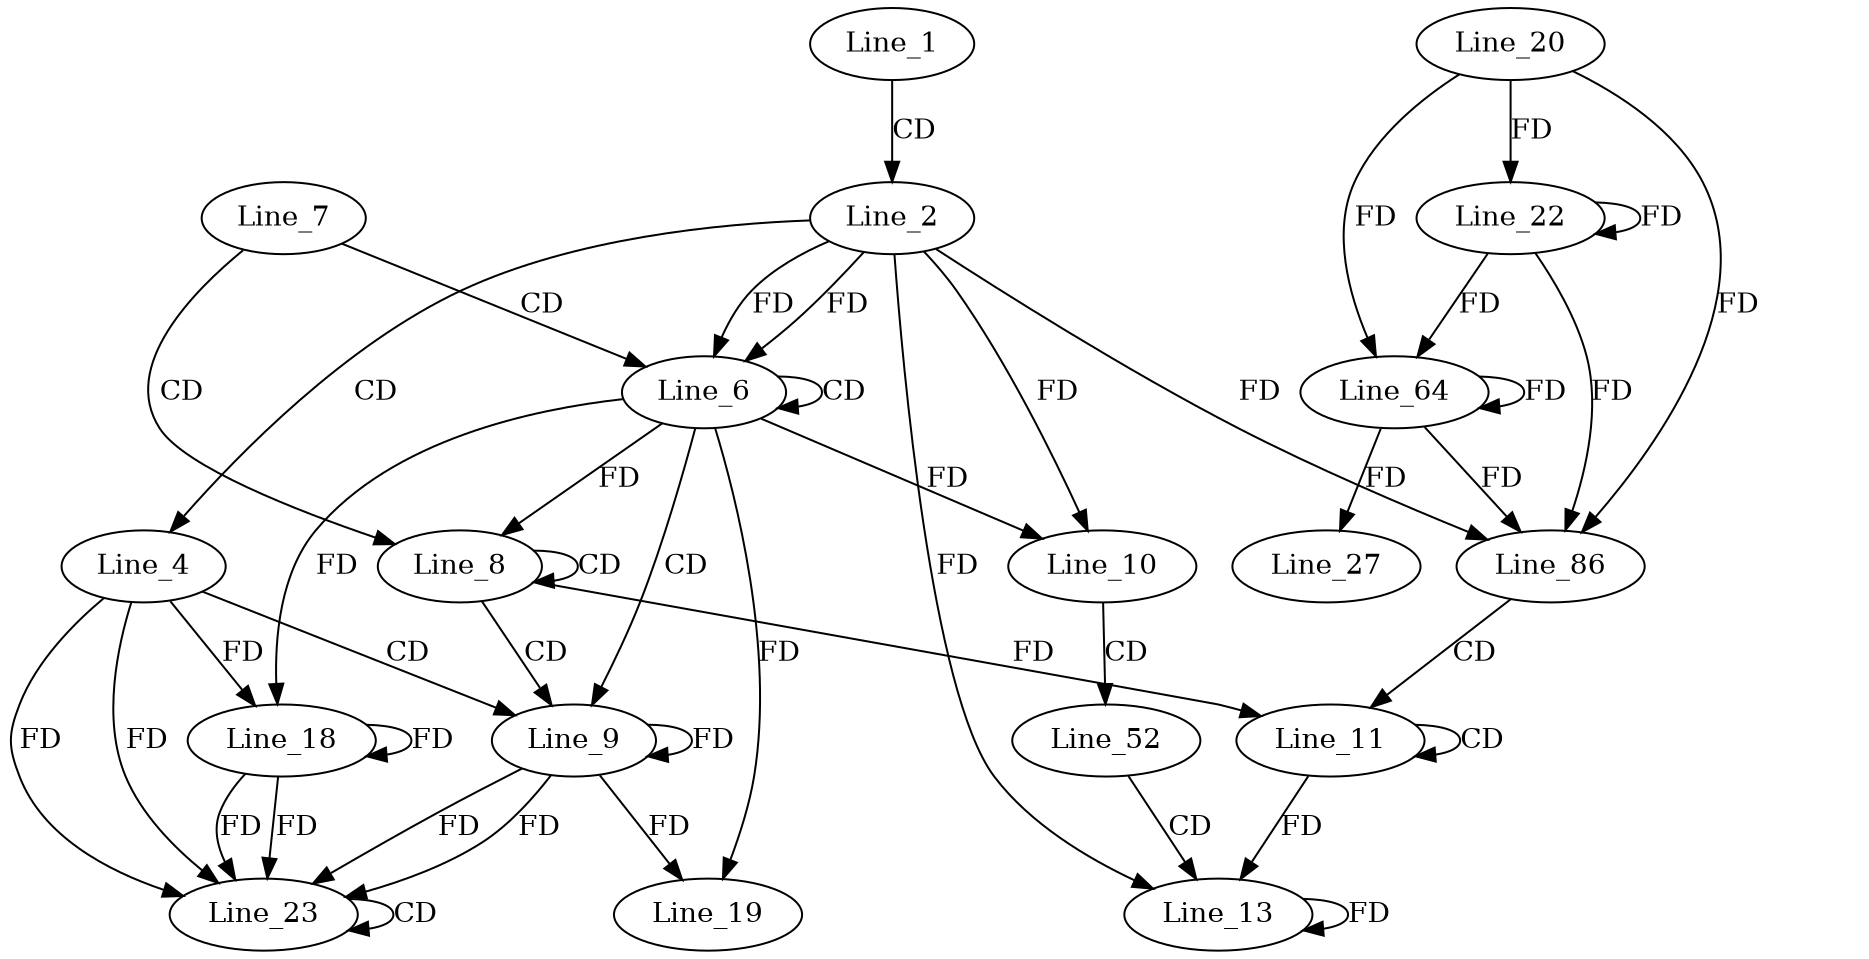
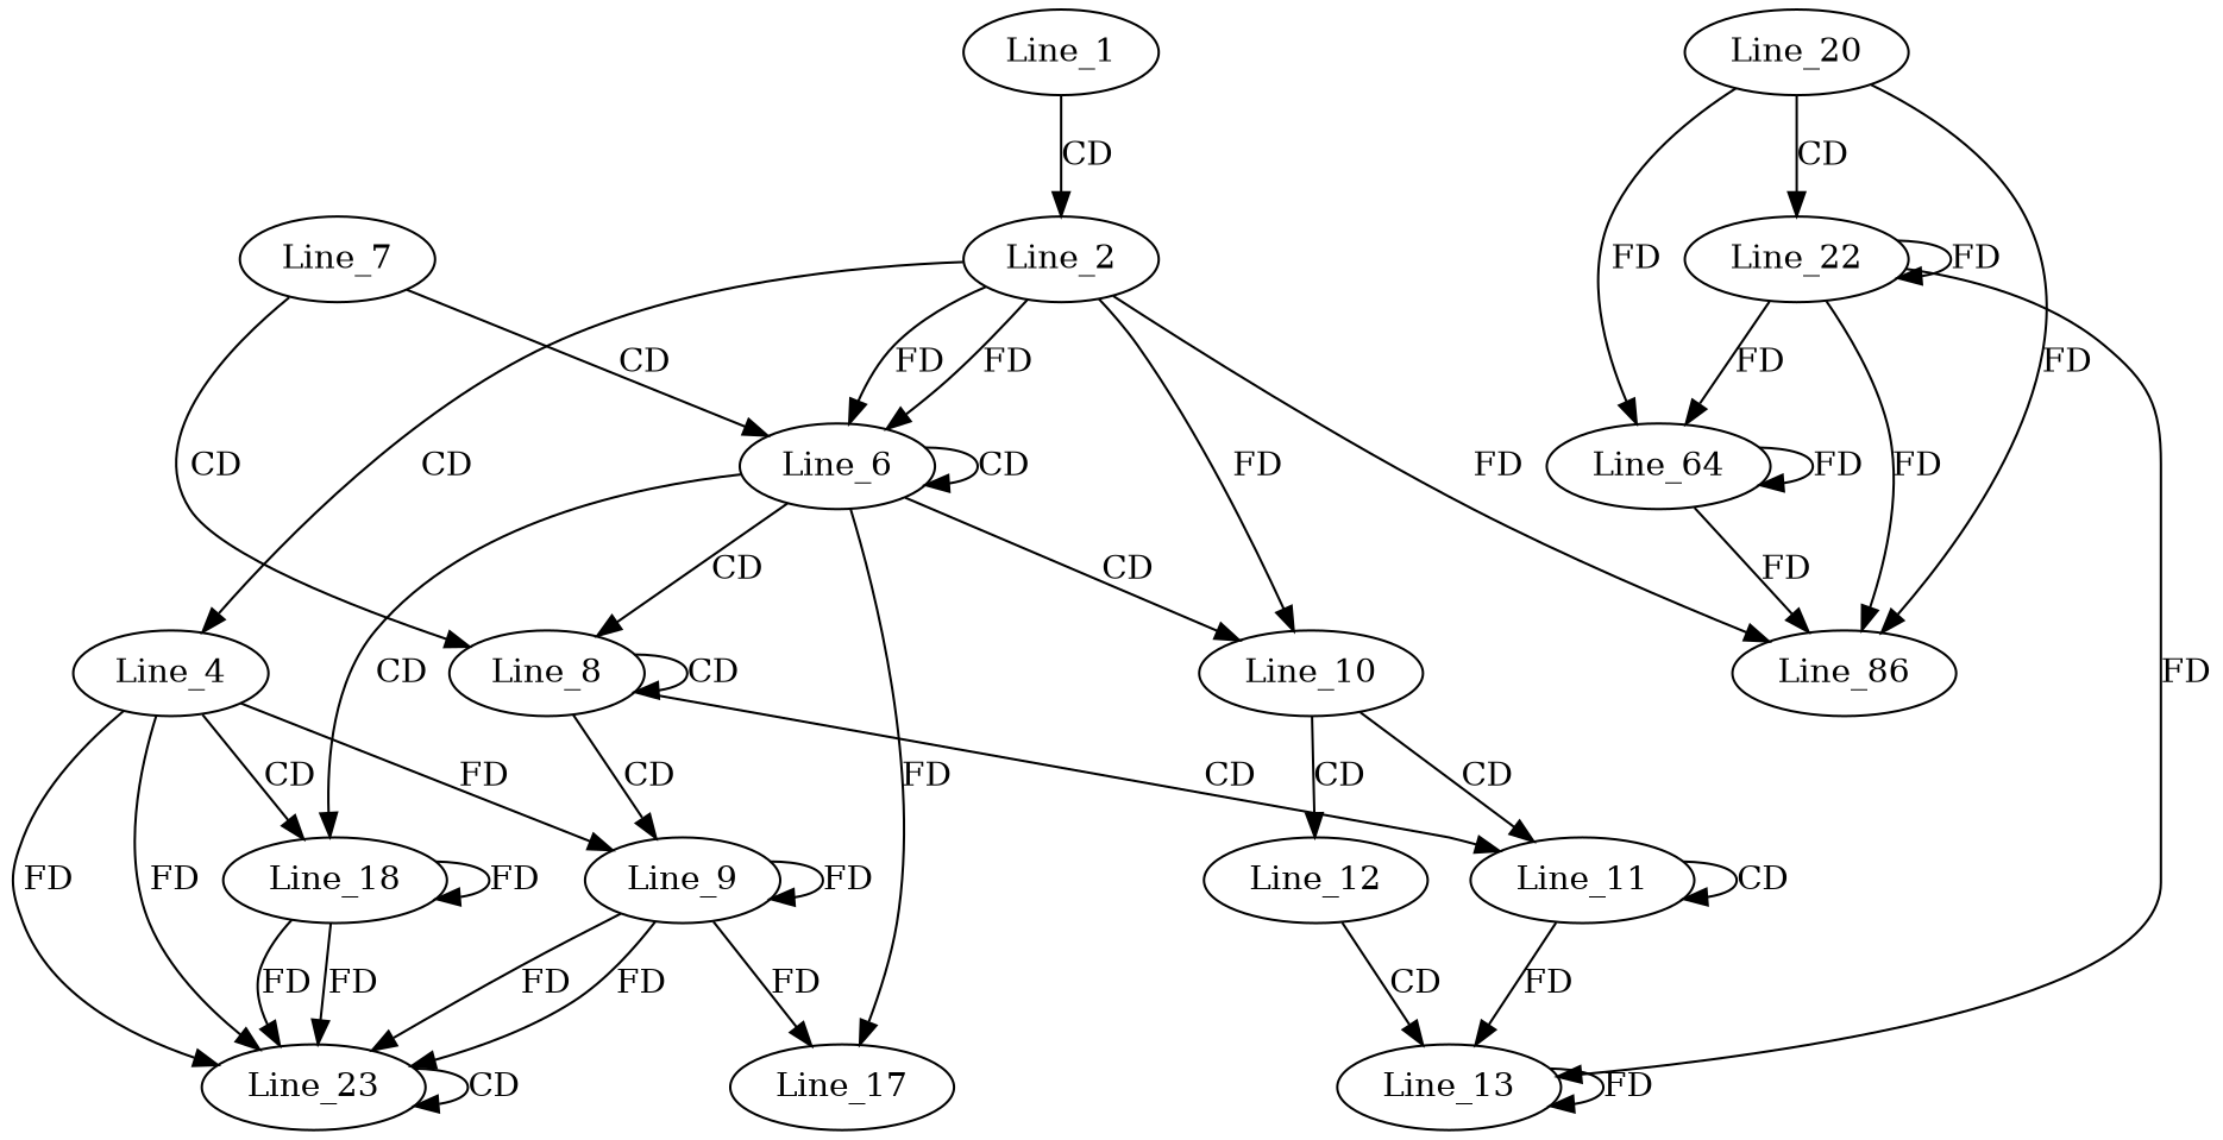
  digraph {
    Line_1
    Line_2
    Line_4
    Line_6
    Line_10
    Line_13
    n7 [label=Line_86]
    Line_9
    Line_18
    n10 [label=Line_23]
    Line_8
-   Line_17 [label=Line_19]
+   Line_17
    Line_11
-   Line_12 [label=Line_52]
+   Line_12
    Line_7
    Line_22
    n17 [label=Line_64]
-   Line_27
    Line_20
    Line_1 -> Line_2 [label=CD]
    Line_2 -> Line_4 [label=CD]
    Line_2 -> Line_6 [label=FD]
    Line_2 -> Line_6 [label=FD]
    Line_2 -> Line_10 [label=FD]
-   Line_2 -> Line_13 [label=FD]
+   Line_22 -> Line_13 [label=FD]
    Line_2 -> n7 [label=FD]
-   Line_4 -> Line_9 [label=CD]
-   Line_4 -> Line_18 [label=FD]
+   Line_4 -> Line_9 [label=FD]
+   Line_4 -> Line_18 [label=CD]
    Line_4 -> n10 [label=FD]
    Line_4 -> n10 [label=FD]
    Line_6 -> Line_6 [label=CD]
-   Line_6 -> Line_10 [label=FD]
-   Line_6 -> Line_9 [label=CD]
-   Line_6 -> Line_18 [label=FD]
-   Line_6 -> Line_8 [label=FD]
+   Line_6 -> Line_10 [label=CD]
+   Line_6 -> Line_18 [label=CD]
+   Line_6 -> Line_8 [label=CD]
    Line_6 -> Line_17 [label=FD]
-   n7 -> Line_11 [label=CD]
+   Line_10 -> Line_11 [label=CD]
    Line_10 -> Line_12 [label=CD]
    Line_13 -> Line_13 [label=FD]
    Line_9 -> Line_9 [label=FD]
    Line_9 -> n10 [label=FD]
    Line_9 -> n10 [label=FD]
    Line_9 -> Line_17 [label=FD]
    Line_18 -> Line_18 [label=FD]
    Line_18 -> n10 [label=FD]
    Line_18 -> n10 [label=FD]
    n10 -> n10 [label=CD]
    Line_8 -> Line_9 [label=CD]
    Line_8 -> Line_8 [label=CD]
-   Line_8 -> Line_11 [label=FD]
+   Line_8 -> Line_11 [label=CD]
    Line_11 -> Line_13 [label=FD]
    Line_11 -> Line_11 [label=CD]
    Line_12 -> Line_13 [label=CD]
    Line_7 -> Line_6 [label=CD]
    Line_7 -> Line_8 [label=CD]
    Line_22 -> n7 [label=FD]
    Line_22 -> Line_22 [label=FD]
    Line_22 -> n17 [label=FD]
    n17 -> n7 [label=FD]
    n17 -> n17 [label=FD]
-   n17 -> Line_27 [label=FD]
    Line_20 -> n7 [label=FD]
-   Line_20 -> Line_22 [label=FD]
+   Line_20 -> Line_22 [label=CD]
    Line_20 -> n17 [label=FD]
  }
